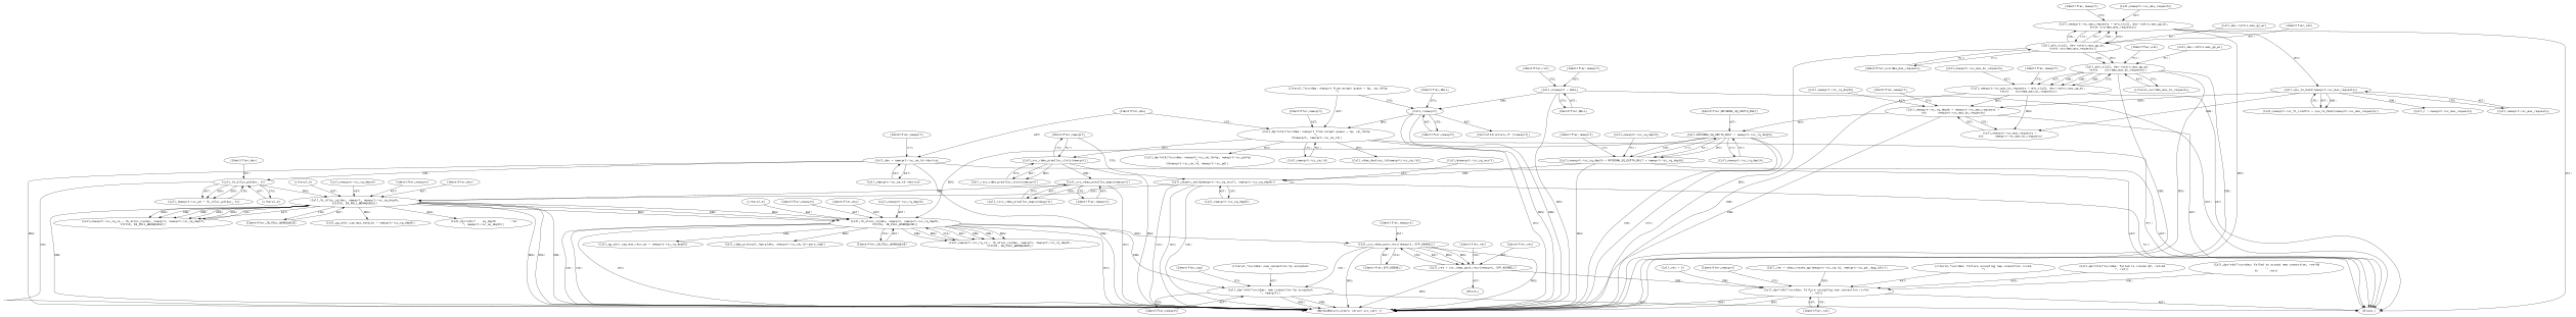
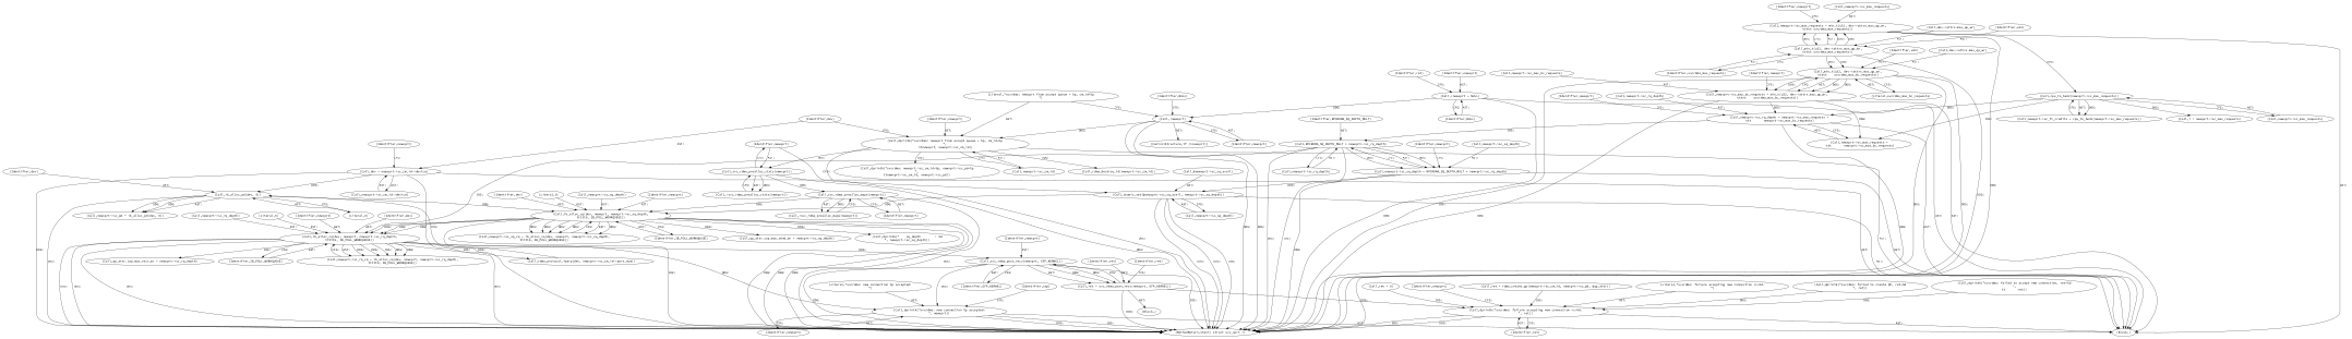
  digraph {
    fontname="Source Code Pro"
    node [fontname="Source Code Pro"]
    edge [fontname="Source Code Pro"]
    n1 [label="(Call,svc_rdma_post_recv(newxprt, GFP_KERNEL))"]
    n2 [label="(Call,ret = svc_rdma_post_recv(newxprt, GFP_KERNEL))"]
    n3 [label="(Call,dprintk(\"svcrdma: new connection %p accepted:\n\", newxprt))"]
    n4 [label="(MethodReturn,static struct svc_xprt *)"]
    n5 [label="(Identifier,GFP_KERNEL)"]
    n6 [label="(Call,dprintk(\"svcrdma: failure accepting new connection rc=%d.\n\", ret))"]
    n7 [label="(Block,)"]
    n8 [label="(Block,)"]
    n9 [label="(Identifier,newxprt)"]
    n10 [label="(Call,ib_alloc_cq(dev, newxprt, newxprt->sc_rq_depth,\n\t\t\t\t\t0, IB_POLL_WORKQUEUE))"]
    n11 [label="(Call,qp_attr.cap.max_recv_wr = newxprt->sc_rq_depth)"]
    n12 [label="(Call,rdma_protocol_iwarp(dev, newxprt->sc_cm_id->port_num))"]
    n13 [label="(Identifier,IB_POLL_WORKQUEUE)"]
    n14 [label="(Call,newxprt->sc_rq_cq = ib_alloc_cq(dev, newxprt, newxprt->sc_rq_depth,\n\t\t\t\t\t0, IB_POLL_WORKQUEUE))"]
    n15 [label="(Call,ib_alloc_cq(dev, newxprt, newxprt->sc_sq_depth,\n\t\t\t\t\t0, IB_POLL_WORKQUEUE))"]
    n16 [label="(Call,newxprt->sc_sq_cq = ib_alloc_cq(dev, newxprt, newxprt->sc_sq_depth,\n\t\t\t\t\t0, IB_POLL_WORKQUEUE))"]
    n17 [label="(Identifier,IB_POLL_WORKQUEUE)"]
    n18 [label="(Call,qp_attr.cap.max_send_wr = newxprt->sc_sq_depth)"]
    n19 [label="(Call,dprintk(\"    sq_depth        : %d\n\", newxprt->sc_sq_depth))"]
    n20 [label="(Call,ib_alloc_pd(dev, 0))"]
    n21 [label="(Literal,0)"]
    n22 [label="(Call,newxprt->sc_pd = ib_alloc_pd(dev, 0))"]
    n23 [label="(Call,dev = newxprt->sc_cm_id->device)"]
    n24 [label="(Call,newxprt->sc_cm_id->device)"]
    n25 [label="(Call,svc_rdma_prealloc_maps(newxprt))"]
    n26 [label="(Call,!svc_rdma_prealloc_maps(newxprt))"]
    n27 [label="(Identifier,newxprt)"]
    n28 [label="(Call,svc_rdma_prealloc_ctxts(newxprt))"]
    n29 [label="(Call,!svc_rdma_prealloc_ctxts(newxprt))"]
    n30 [label="(Identifier,newxprt)"]
    n31 [label="(Call,atomic_set(&newxprt->sc_sq_avail, newxprt->sc_sq_depth))"]
    n32 [label="(Call,dprintk(\"svcrdma: newxprt from accept queue = %p, cm_id=%p\n\",\n \t\tnewxprt, newxprt->sc_cm_id))"]
    n33 [label="(Call,dprintk(\"svcrdma: newxprt->sc_cm_id=%p, newxprt->sc_pd=%p\n\",\n\t\tnewxprt->sc_cm_id, newxprt->sc_pd))"]
    n34 [label="(Call,newxprt->sc_cm_id)"]
    n35 [label="(Call,rdma_destroy_id(newxprt->sc_cm_id))"]
    n36 [label="(Call,!newxprt)"]
    n37 [label="(Identifier,newxprt)"]
    n38 [label="(ControlStructure,if (!newxprt))"]
    n39 [label="(Call,*newxprt = NULL)"]
    n40 [label="(Identifier,NULL)"]
    n41 [label="(Call,newxprt->sc_sq_depth)"]
    n42 [label="(Call,newxprt->sc_sq_depth = RPCRDMA_SQ_DEPTH_MULT * newxprt->sc_rq_depth)"]
    n43 [label="(Call,RPCRDMA_SQ_DEPTH_MULT * newxprt->sc_rq_depth)"]
    n44 [label="(Call,newxprt->sc_rq_depth)"]
    n45 [label="(Call,newxprt->sc_rq_depth = newxprt->sc_max_requests +\n \t\t\t       newxprt->sc_max_bc_requests)"]
    n46 [label="(Call,newxprt->sc_max_requests +\n \t\t\t       newxprt->sc_max_bc_requests)"]
    n47 [label="(Call,cpu_to_be32(newxprt->sc_max_requests))"]
    n48 [label="(Call,newxprt->sc_fc_credits = cpu_to_be32(newxprt->sc_max_requests))"]
    n49 [label="(Call,i < newxprt->sc_max_requests)"]
    n50 [label="(Call,newxprt->sc_max_requests)"]
    n51 [label="(Call,newxprt->sc_max_requests = min_t(u32, dev->attrs.max_qp_wr,\n\t\t\t\t\t svcrdma_max_requests))"]
    n52 [label="(Call,min_t(u32, dev->attrs.max_qp_wr,\n\t\t\t\t\t svcrdma_max_requests))"]
    n53 [label="(Call,min_t(u32, dev->attrs.max_qp_wr,\n \t\t\t\t\t    svcrdma_max_bc_requests))"]
    n54 [label="(Identifier,svcrdma_max_requests)"]
    n55 [label="(Call,newxprt->sc_max_bc_requests = min_t(u32, dev->attrs.max_qp_wr,\n \t\t\t\t\t    svcrdma_max_bc_requests))"]
    n56 [label="(Literal,svcrdma_max_bc_requests)"]
    n57 [label="(Identifier,ret)"]
    n58 [label="(Identifier,newxprt)"]
    n59 [label="(Literal,\"svcrdma: failure accepting new connection rc=%d.\n\")"]
    n60 [label="(Identifier,NULL)"]
    n61 [label="(Call,&newxprt->sc_sq_avail)"]
    n62 [label="(Identifier,sap)"]
    n63 [label="(Call,newxprt->sc_rq_depth)"]
    n64 [label="(Call,dprintk(\"svcrdma: failed to create QP, ret=%d\n\", ret))"]
    n65 [label="(Call,newxprt->sc_rq_depth)"]
    n66 [label="(Identifier,ret)"]
    n67 [label="(Literal,0)"]
    n68 [label="(Call,dprintk(\"svcrdma: failed to accept new connection, ret=%d\n\",\n\t\t       ret))"]
    n69 [label="(Literal,0)"]
    n70 [label="(Identifier,newxprt)"]
    n71 [label="(Call,newxprt->sc_sq_depth)"]
    n72 [label="(Call,newxprt->sc_sq_depth)"]
    n73 [label="(Identifier,ret)"]
    n74 [label="(Call,ret = 0)"]
    n75 [label="(Identifier,newxprt)"]
    n76 [label="(Call,newxprt->sc_max_bc_requests)"]
    n77 [label="(Identifier,u32)"]
    n78 [label="(Identifier,RPCRDMA_SQ_DEPTH_MULT)"]
    n79 [label="(Identifier,dev)"]
    n80 [label="(Identifier,ret)"]
    n81 [label="(Call,dev->attrs.max_qp_wr)"]
    n82 [label="(Identifier,newxprt)"]
    n83 [label="(Identifier,newxprt)"]
    n84 [label="(Identifier,dev)"]
    n85 [label="(Call,newxprt->sc_max_requests)"]
    n86 [label="(Identifier,dev)"]
    n87 [label="(Identifier,newxprt)"]
    n88 [label="(Call,dev->attrs.max_qp_wr)"]
    n89 [label="(Identifier,newxprt)"]
    n90 [label="(Call,ret = rdma_create_qp(newxprt->sc_cm_id, newxprt->sc_pd, &qp_attr))"]
    n91 [label="(Literal,\"svcrdma: new connection %p accepted:\n\")"]
    n92 [label="(Identifier,newxprt)"]
    n93 [label="(Identifier,u32)"]
    n94 [label="(Identifier,newxprt)"]
    n95 [label="(Identifier,newxprt)"]
    n96 [label="(Literal,\"svcrdma: newxprt from accept queue = %p, cm_id=%p\n\")"]
    n97 [label="(Identifier,newxprt)"]
    n98 [label="(Identifier,dev)"]
    n1 -> n2 [label="AST: "]
    n1 -> n2 [label="DDG: "]
    n1 -> n2 [label="DDG: "]
    n1 -> n3 [label="DDG: "]
    n1 -> n4 [label="DDG: "]
    n1 -> n4 [label="DDG: "]
    n1 -> n5 [label="CFG: "]
    n2 -> n1 [label="CFG: "]
    n2 -> n4 [label="DDG: "]
    n2 -> n6 [label="DDG: "]
    n2 -> n7 [label="AST: "]
    n3 -> n4 [label="DDG: "]
    n3 -> n4 [label="DDG: "]
    n3 -> n8 [label="AST: "]
    n3 -> n9 [label="CFG: "]
    n5 -> n1 [label="AST: "]
    n6 -> n4 [label="DDG: "]
    n6 -> n4 [label="DDG: "]
    n6 -> n8 [label="AST: "]
    n6 -> n57 [label="CFG: "]
    n9 -> n3 [label="AST: "]
    n10 -> n1 [label="DDG: "]
    n10 -> n3 [label="DDG: "]
    n10 -> n4 [label="DDG: "]
    n10 -> n4 [label="DDG: "]
    n10 -> n4 [label="DDG: "]
    n10 -> n4 [label="DDG: "]
    n10 -> n11 [label="DDG: "]
    n10 -> n12 [label="DDG: "]
    n10 -> n13 [label="CFG: "]
    n10 -> n14 [label="AST: "]
    n10 -> n14 [label="DDG: "]
    n10 -> n14 [label="DDG: "]
    n10 -> n14 [label="DDG: "]
    n10 -> n14 [label="DDG: "]
    n10 -> n14 [label="DDG: "]
    n13 -> n10 [label="AST: "]
    n14 -> n10 [label="CFG: "]
    n15 -> n4 [label="DDG: "]
    n15 -> n4 [label="DDG: "]
    n15 -> n4 [label="DDG: "]
    n15 -> n4 [label="DDG: "]
    n15 -> n10 [label="DDG: "]
    n15 -> n10 [label="DDG: "]
    n15 -> n10 [label="DDG: "]
    n15 -> n16 [label="AST: "]
    n15 -> n16 [label="DDG: "]
    n15 -> n16 [label="DDG: "]
    n15 -> n16 [label="DDG: "]
    n15 -> n16 [label="DDG: "]
    n15 -> n16 [label="DDG: "]
    n15 -> n17 [label="CFG: "]
    n15 -> n18 [label="DDG: "]
    n15 -> n19 [label="DDG: "]
    n16 -> n15 [label="CFG: "]
    n17 -> n15 [label="AST: "]
    n20 -> n4 [label="DDG: "]
    n20 -> n15 [label="DDG: "]
    n20 -> n21 [label="CFG: "]
    n20 -> n22 [label="AST: "]
    n20 -> n22 [label="DDG: "]
    n20 -> n22 [label="DDG: "]
    n21 -> n20 [label="AST: "]
-   n22 -> n20 [label="CFG: "]
+   n12 -> n20 [label="CFG: "]
    n23 -> n4 [label="DDG: "]
    n23 -> n4 [label="DDG: "]
    n23 -> n8 [label="AST: "]
    n23 -> n20 [label="DDG: "]
    n23 -> n24 [label="AST: "]
    n24 -> n23 [label="AST: "]
    n25 -> n4 [label="DDG: "]
    n25 -> n15 [label="DDG: "]
    n25 -> n26 [label="AST: "]
    n25 -> n26 [label="DDG: "]
    n25 -> n27 [label="CFG: "]
    n26 -> n25 [label="CFG: "]
    n27 -> n25 [label="AST: "]
    n28 -> n4 [label="DDG: "]
    n28 -> n25 [label="DDG: "]
    n28 -> n29 [label="AST: "]
    n28 -> n29 [label="DDG: "]
    n28 -> n30 [label="CFG: "]
    n29 -> n28 [label="CFG: "]
    n30 -> n28 [label="AST: "]
    n30 -> n31 [label="CFG: "]
    n31 -> n4 [label="DDG: "]
    n31 -> n4 [label="DDG: "]
    n31 -> n4 [label="DDG: "]
    n31 -> n8 [label="AST: "]
    n31 -> n15 [label="DDG: "]
    n31 -> n41 [label="CFG: "]
    n32 -> n4 [label="DDG: "]
    n32 -> n8 [label="AST: "]
    n32 -> n28 [label="DDG: "]
    n32 -> n33 [label="DDG: "]
    n32 -> n34 [label="CFG: "]
    n32 -> n35 [label="DDG: "]
    n34 -> n32 [label="AST: "]
    n36 -> n4 [label="DDG: "]
    n36 -> n4 [label="DDG: "]
    n36 -> n32 [label="DDG: "]
    n36 -> n37 [label="CFG: "]
    n36 -> n38 [label="AST: "]
    n37 -> n36 [label="AST: "]
    n39 -> n4 [label="DDG: "]
    n39 -> n8 [label="AST: "]
    n39 -> n36 [label="DDG: "]
    n39 -> n40 [label="CFG: "]
    n40 -> n39 [label="AST: "]
    n41 -> n31 [label="AST: "]
    n42 -> n4 [label="DDG: "]
    n42 -> n8 [label="AST: "]
    n42 -> n31 [label="DDG: "]
    n42 -> n43 [label="CFG: "]
    n43 -> n4 [label="DDG: "]
    n43 -> n4 [label="DDG: "]
    n43 -> n10 [label="DDG: "]
    n43 -> n42 [label="AST: "]
    n43 -> n42 [label="DDG: "]
    n43 -> n42 [label="DDG: "]
    n43 -> n44 [label="CFG: "]
    n44 -> n43 [label="AST: "]
    n45 -> n4 [label="DDG: "]
    n45 -> n8 [label="AST: "]
    n45 -> n43 [label="DDG: "]
    n45 -> n46 [label="CFG: "]
    n46 -> n45 [label="AST: "]
    n47 -> n45 [label="DDG: "]
    n47 -> n46 [label="DDG: "]
    n47 -> n48 [label="AST: "]
    n47 -> n48 [label="DDG: "]
    n47 -> n49 [label="DDG: "]
    n47 -> n50 [label="CFG: "]
    n48 -> n47 [label="CFG: "]
    n50 -> n47 [label="AST: "]
    n51 -> n4 [label="DDG: "]
    n51 -> n8 [label="AST: "]
    n51 -> n47 [label="DDG: "]
    n51 -> n52 [label="CFG: "]
    n52 -> n4 [label="DDG: "]
    n52 -> n51 [label="AST: "]
    n52 -> n51 [label="DDG: "]
    n52 -> n51 [label="DDG: "]
    n52 -> n51 [label="DDG: "]
    n52 -> n53 [label="DDG: "]
    n52 -> n53 [label="DDG: "]
    n52 -> n54 [label="CFG: "]
    n53 -> n4 [label="DDG: "]
    n53 -> n4 [label="DDG: "]
    n53 -> n4 [label="DDG: "]
    n53 -> n55 [label="AST: "]
    n53 -> n55 [label="DDG: "]
    n53 -> n55 [label="DDG: "]
    n53 -> n55 [label="DDG: "]
    n53 -> n56 [label="CFG: "]
    n54 -> n52 [label="AST: "]
    n55 -> n4 [label="DDG: "]
    n55 -> n8 [label="AST: "]
    n55 -> n45 [label="DDG: "]
    n55 -> n46 [label="DDG: "]
    n55 -> n53 [label="CFG: "]
    n56 -> n53 [label="AST: "]
    n57 -> n6 [label="AST: "]
    n58 -> n32 [label="AST: "]
    n59 -> n6 [label="AST: "]
    n60 -> n36 [label="CFG: "]
    n61 -> n31 [label="AST: "]
    n62 -> n3 [label="CFG: "]
    n63 -> n45 [label="AST: "]
    n64 -> n6 [label="DDG: "]
    n65 -> n10 [label="AST: "]
    n66 -> n39 [label="CFG: "]
    n67 -> n15 [label="AST: "]
    n68 -> n6 [label="DDG: "]
    n69 -> n10 [label="AST: "]
    n70 -> n10 [label="AST: "]
    n71 -> n42 [label="AST: "]
    n72 -> n15 [label="AST: "]
    n73 -> n2 [label="AST: "]
    n74 -> n6 [label="DDG: "]
    n75 -> n1 [label="AST: "]
    n76 -> n55 [label="AST: "]
    n77 -> n53 [label="AST: "]
    n78 -> n43 [label="AST: "]
    n79 -> n23 [label="AST: "]
    n79 -> n32 [label="CFG: "]
    n80 -> n2 [label="CFG: "]
    n81 -> n52 [label="AST: "]
    n82 -> n15 [label="AST: "]
    n83 -> n51 [label="CFG: "]
    n84 -> n15 [label="AST: "]
    n85 -> n51 [label="AST: "]
    n86 -> n20 [label="AST: "]
    n87 -> n39 [label="AST: "]
    n88 -> n53 [label="AST: "]
    n89 -> n6 [label="CFG: "]
    n90 -> n6 [label="DDG: "]
    n91 -> n3 [label="AST: "]
    n92 -> n42 [label="CFG: "]
    n93 -> n52 [label="AST: "]
    n94 -> n23 [label="CFG: "]
    n95 -> n55 [label="CFG: "]
    n96 -> n32 [label="AST: "]
    n96 -> n36 [label="CFG: "]
    n97 -> n45 [label="CFG: "]
    n98 -> n10 [label="AST: "]
  }
